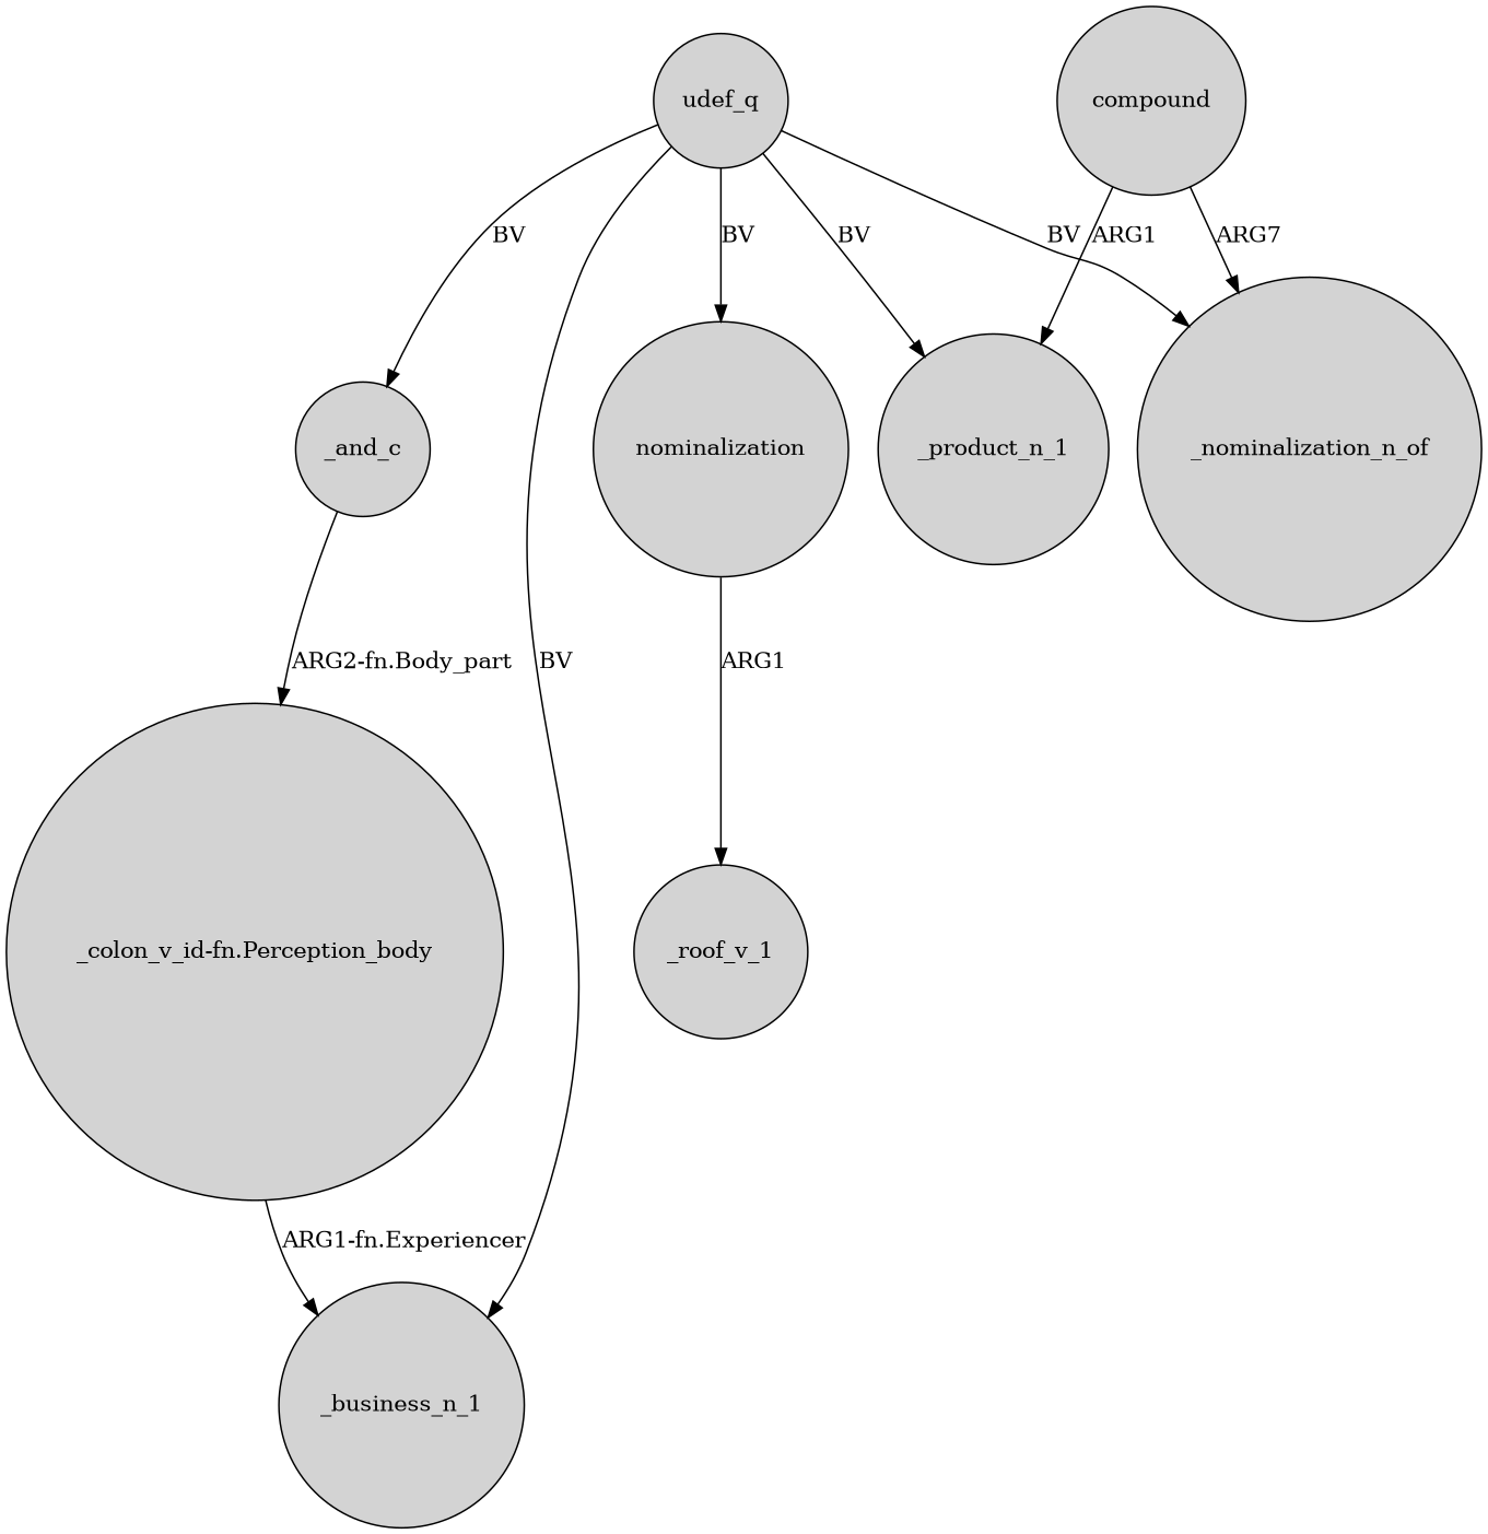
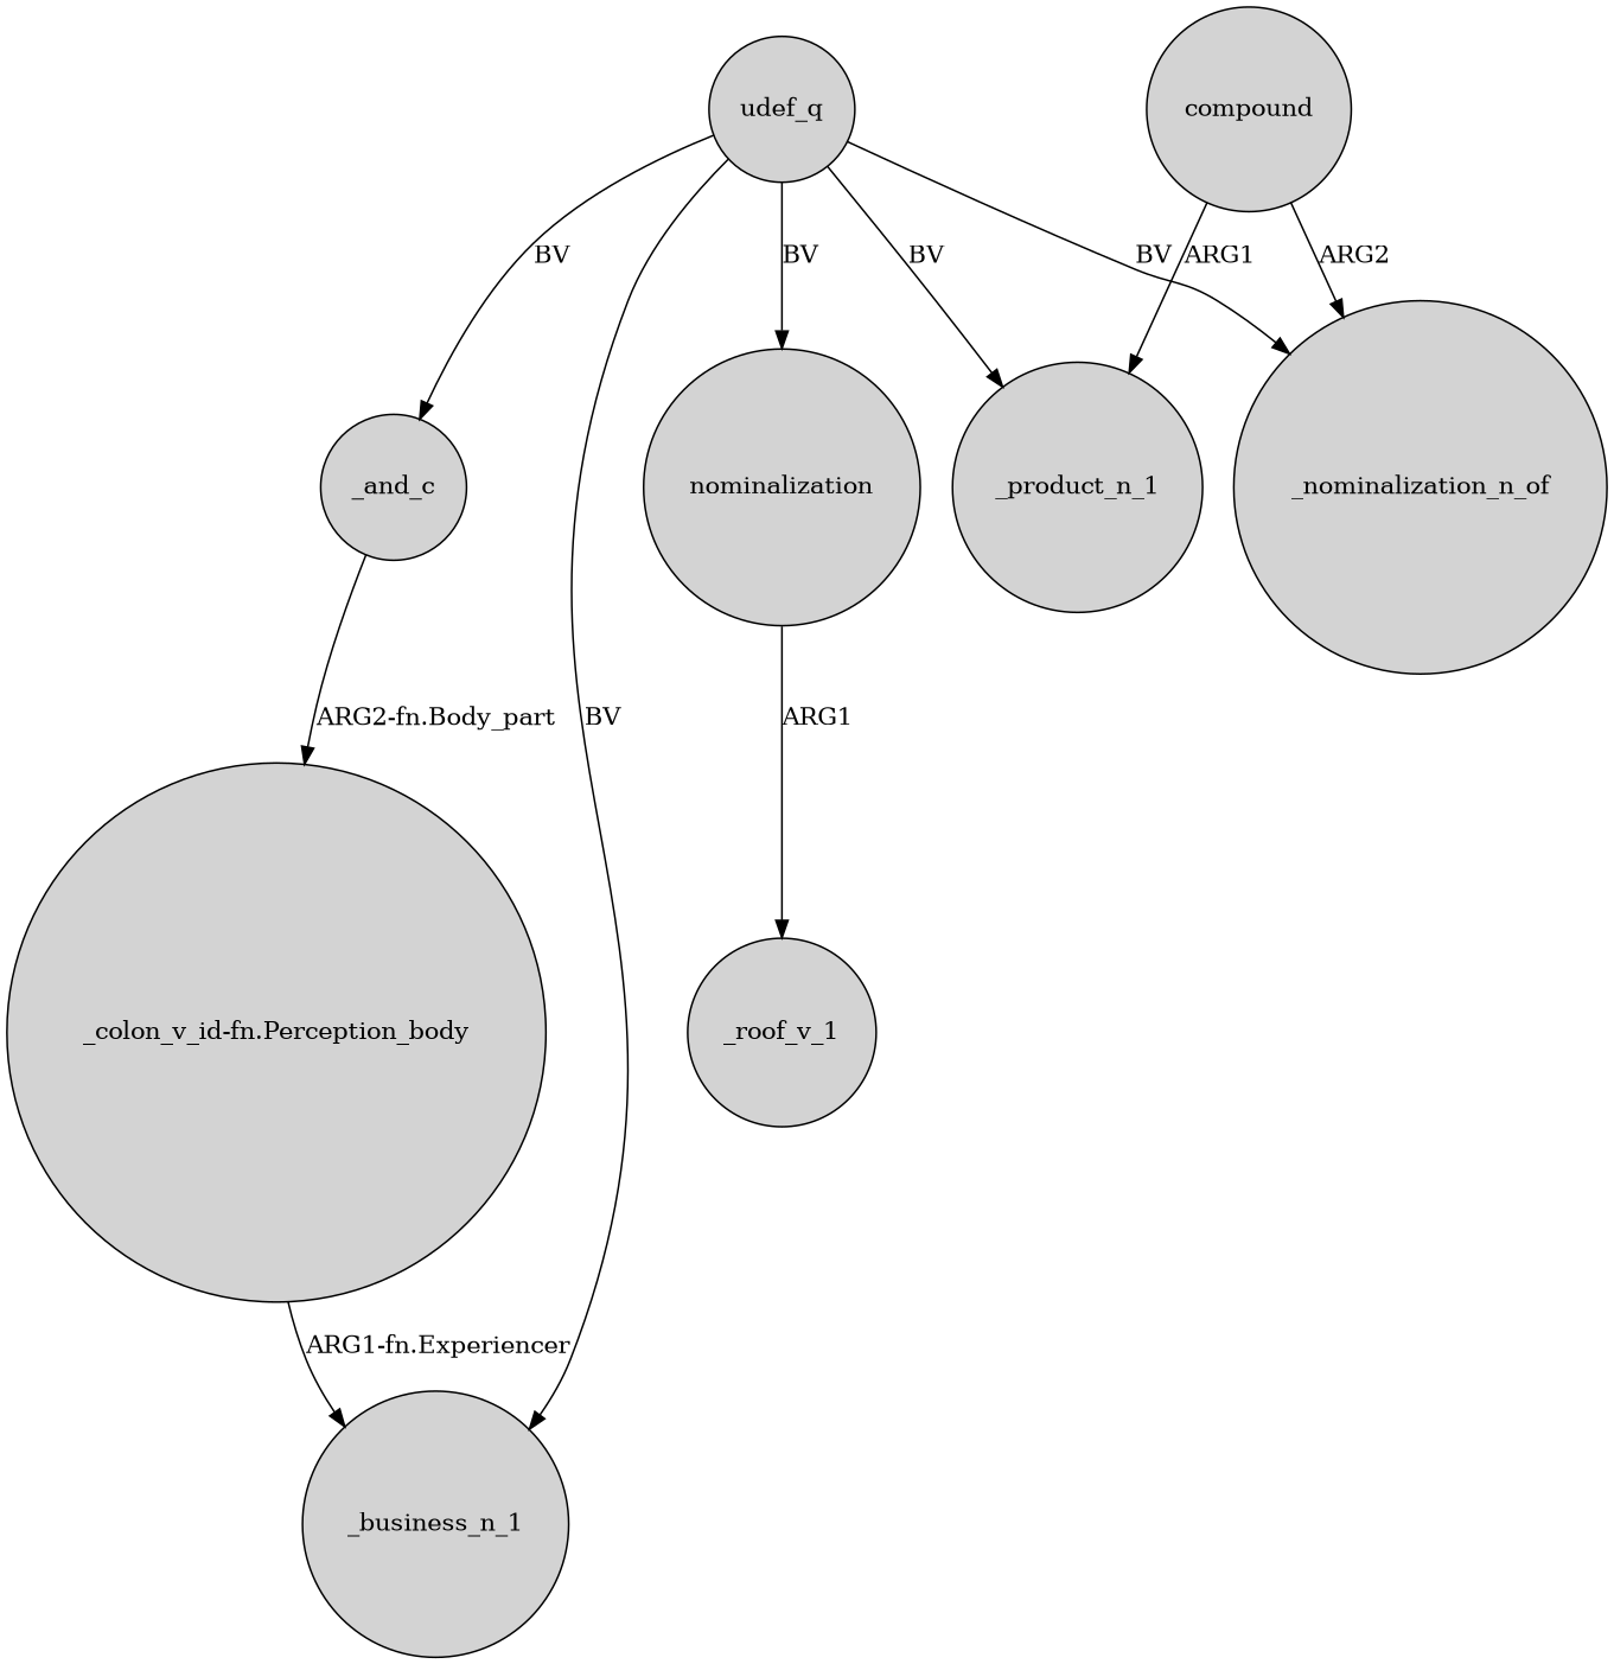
  digraph {
    node [shape=circle style=filled]
    "_colon_v_id-fn.Perception_body"
    _business_n_1
    _and_c
    nominalization
    _roof_v_1
    udef_q
    _product_n_1
    n8 [label=_nominalization_n_of]
    compound
    "_colon_v_id-fn.Perception_body" -> _business_n_1 [label="ARG1-fn.Experiencer"]
    _and_c -> "_colon_v_id-fn.Perception_body" [label="ARG2-fn.Body_part"]
    nominalization -> _roof_v_1 [label=ARG1]
    udef_q -> _business_n_1 [label=BV]
    udef_q -> _and_c [label=BV]
    udef_q -> nominalization [label=BV]
    udef_q -> _product_n_1 [label=BV]
    udef_q -> n8 [label=BV]
    compound -> _product_n_1 [label=ARG1]
-   compound -> n8 [label=ARG7]
+   compound -> n8 [label=ARG2]
  }
